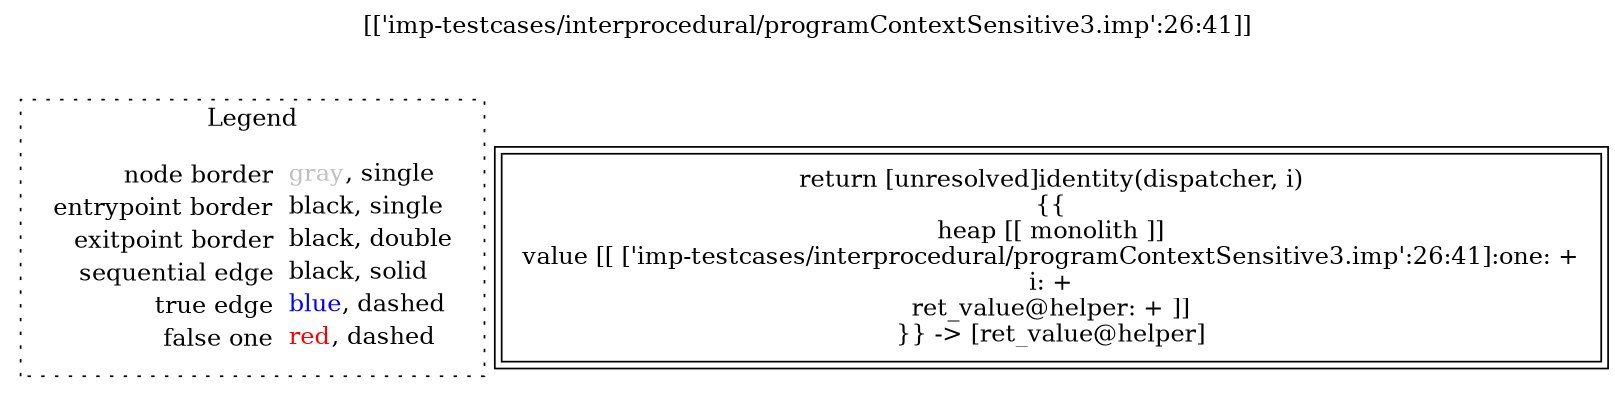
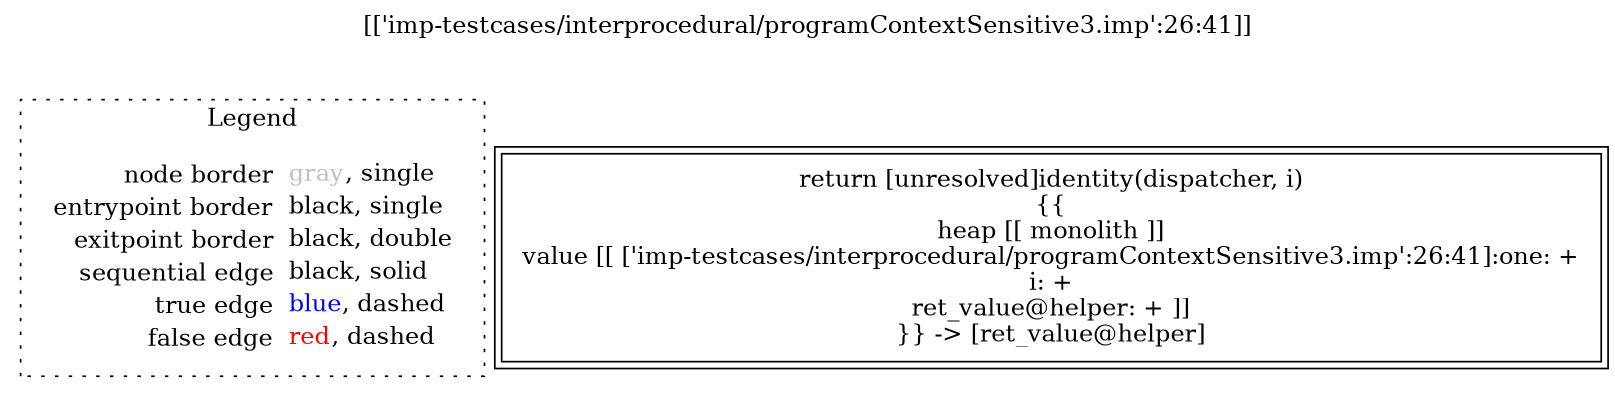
  digraph {
    label="[['imp-testcases/interprocedural/programContextSensitive3.imp':26:41]]"
    labelloc=t
-   n1 [label=<<table border="0" cellpadding="2" cellspacing="0" cellborder="0"><tr><td align="right">node border&nbsp;</td><td align="left"><font color="gray">gray</font>, single</td></tr><tr><td align="right">entrypoint border&nbsp;</td><td align="left"><font color="black">black</font>, single</td></tr><tr><td align="right">exitpoint border&nbsp;</td><td align="left"><font color="black">black</font>, double</td></tr><tr><td align="right">sequential edge&nbsp;</td><td align="left"><font color="black">black</font>, solid</td></tr><tr><td align="right">true edge&nbsp;</td><td align="left"><font color="blue">blue</font>, dashed</td></tr><tr><td align="right">false one&nbsp;</td><td align="left"><font color="red">red</font>, dashed</td></tr></table>> shape=plaintext]
+   n1 [label=<<table border="0" cellpadding="2" cellspacing="0" cellborder="0"><tr><td align="right">node border&nbsp;</td><td align="left"><font color="gray">gray</font>, single</td></tr><tr><td align="right">entrypoint border&nbsp;</td><td align="left"><font color="black">black</font>, single</td></tr><tr><td align="right">exitpoint border&nbsp;</td><td align="left"><font color="black">black</font>, double</td></tr><tr><td align="right">sequential edge&nbsp;</td><td align="left"><font color="black">black</font>, solid</td></tr><tr><td align="right">true edge&nbsp;</td><td align="left"><font color="blue">blue</font>, dashed</td></tr><tr><td align="right">false edge&nbsp;</td><td align="left"><font color="red">red</font>, dashed</td></tr></table>> shape=plaintext]
    n2 [color=black label=<return [unresolved]identity(dispatcher, i)<BR/>{{<BR/>heap [[ monolith ]]<BR/>value [[ ['imp-testcases/interprocedural/programContextSensitive3.imp':26:41]:one: +<BR/>i: +<BR/>ret_value@helper: + ]]<BR/>}} -&gt; [ret_value@helper]> peripheries=2 shape=rect]
    subgraph cluster_1 {
      label=Legend
      style=dotted
      n1
    }
  }
